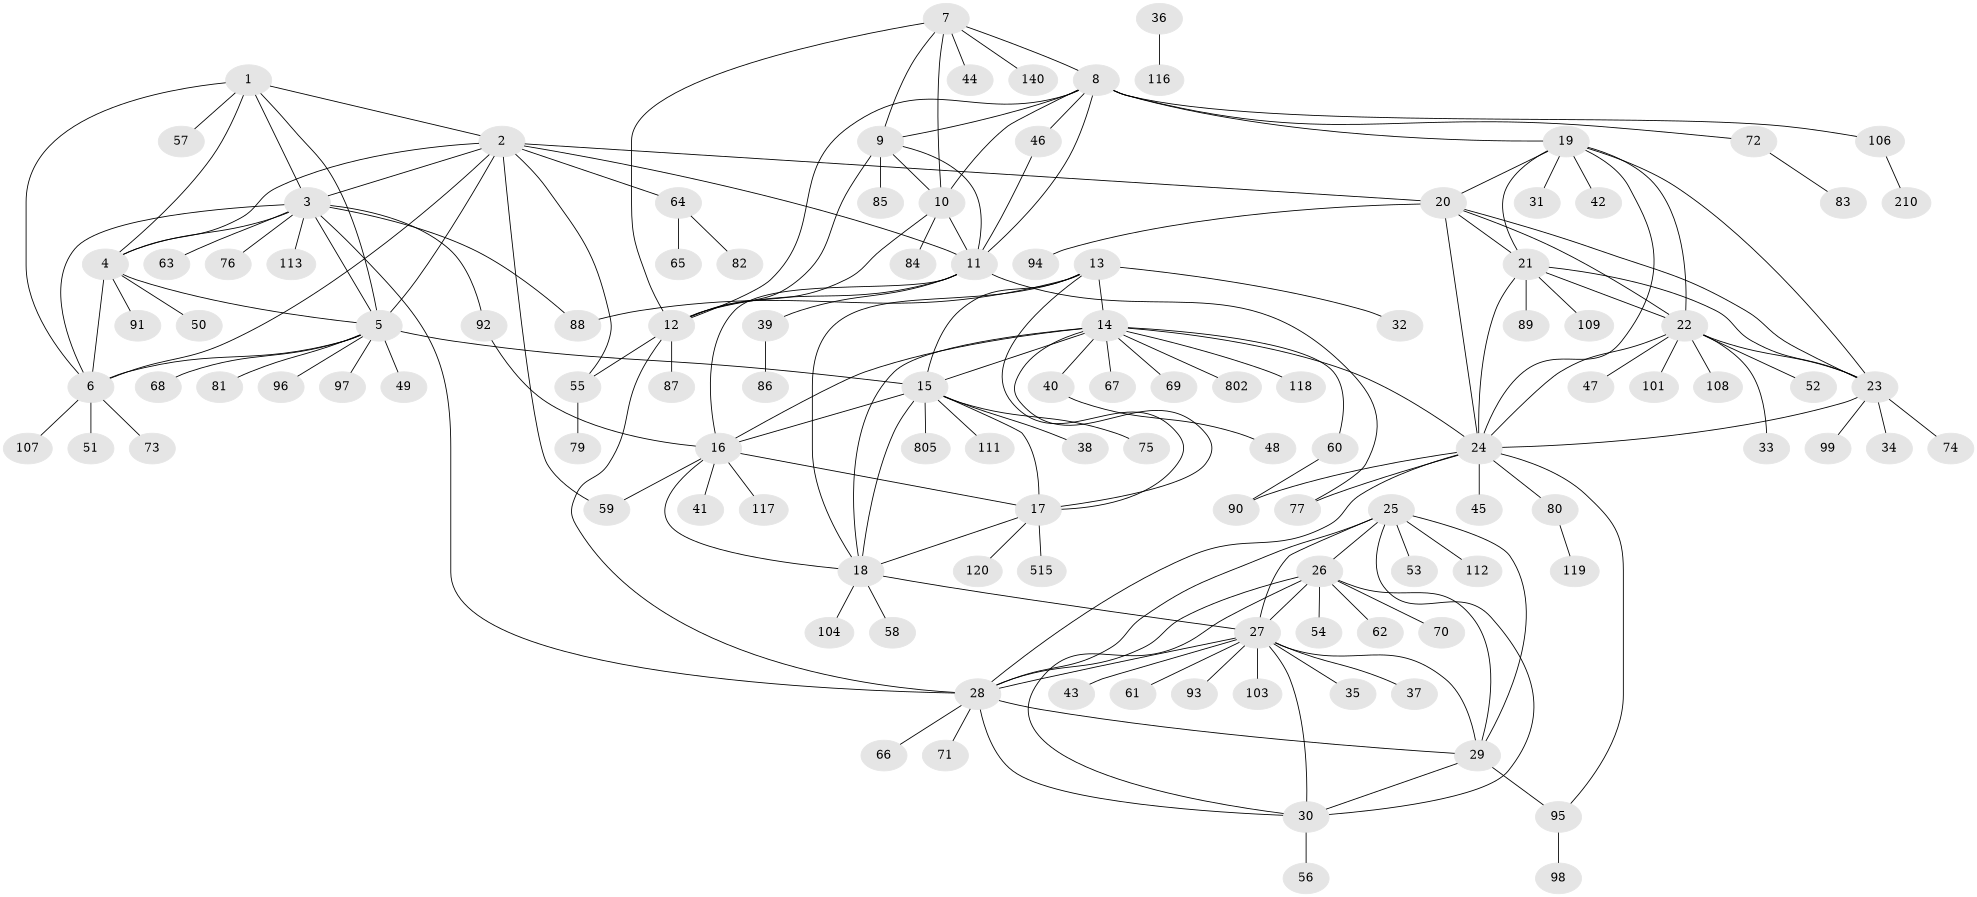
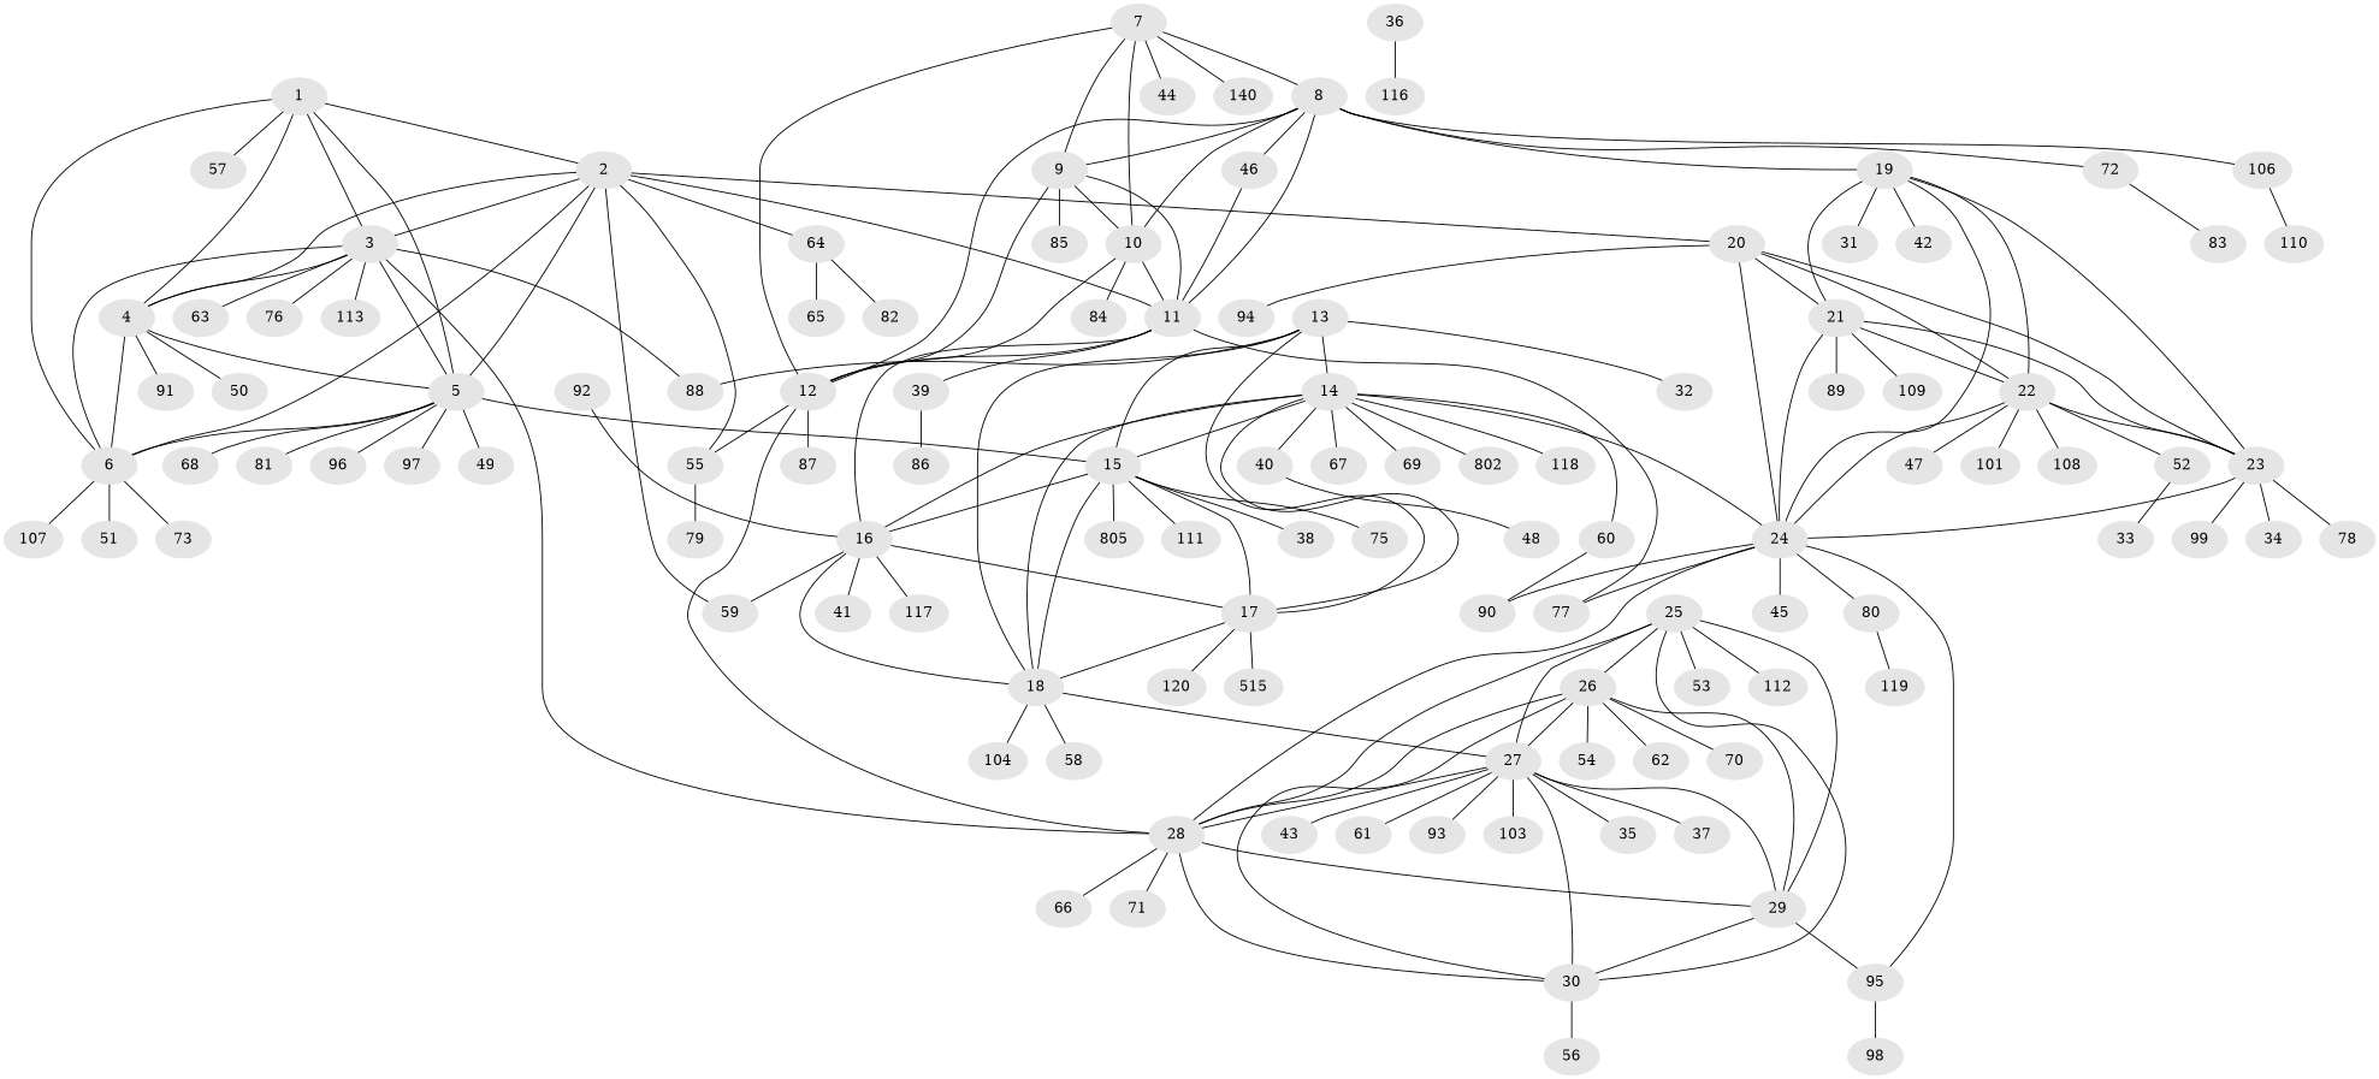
  graph {
    node [color=gray90 style=filled]
    1
    2
    3
    4
    5
    6
    57
    11
    20
    55
    59
    64
    28
    63
    76
    88
    92
    113
    50
    91
    15
    49
    68
    81
    96
    97
    51
    73
    107
    12
    16
    39
    77
    24
    21
    22
    23
    94
    79
    65
    82
    71
    29
    30
    66
    17
    18
    38
    75
    n50 [label=805]
    111
    7
    8
    9
    10
    44
    n57 [label=140]
    19
    46
    72
    106
    85
    84
    87
    31
    42
    83
-   110 [label=210]
+   110
    41
    117
    86
    36
    116
    13
    14
    32
    40
    60
    67
    69
    n81 [label=802]
    118
    n83 [label=515]
    120
    27
    58
    104
    45
    80
    90
    95
    48
    35
    37
    43
    61
    93
    103
    89
    109
    33
    47
    52
    101
    108
    34
-   74
+   74 [label=78]
    99
    119
    25
    26
    53
    112
    54
    62
    70
    56
    98
    1 -- 2
    1 -- 3
    1 -- 4
    1 -- 5
    1 -- 6
    1 -- 57
    2 -- 3
    2 -- 4
    2 -- 5
    2 -- 6
    2 -- 11
    2 -- 20
    2 -- 55
    2 -- 59
    2 -- 64
    3 -- 4
    3 -- 5
    3 -- 6
    3 -- 28
    3 -- 63
    3 -- 76
    3 -- 88
-   3 -- 92
    3 -- 113
    4 -- 5
    4 -- 6
    4 -- 50
    4 -- 91
    5 -- 6
    5 -- 15
    5 -- 49
    5 -- 68
    5 -- 81
    5 -- 96
    5 -- 97
    6 -- 51
    6 -- 73
    6 -- 107
    11 -- 12
    11 -- 16
    11 -- 39
    11 -- 77
    20 -- 24
    20 -- 21
    20 -- 22
    20 -- 23
    20 -- 94
    55 -- 79
    64 -- 65
    64 -- 82
    28 -- 71
    28 -- 29
    28 -- 30
    28 -- 66
    92 -- 16
    15 -- 16
    15 -- 17
    15 -- 18
    15 -- 38
    15 -- 75
    15 -- n50
    15 -- 111
    12 -- 55
    12 -- 28
    12 -- 87
    16 -- 59
    16 -- 17
    16 -- 18
    16 -- 41
    16 -- 117
    39 -- 86
    24 -- 28
    24 -- 77
    24 -- 45
    24 -- 80
    24 -- 90
    24 -- 95
    21 -- 24
    21 -- 22
    21 -- 23
    21 -- 89
    21 -- 109
    22 -- 24
    22 -- 23
-   22 -- 33
+   52 -- 33
    22 -- 47
    22 -- 52
    22 -- 101
    22 -- 108
    23 -- 24
    23 -- 34
    23 -- 74
    23 -- 99
    29 -- 30
    29 -- 95
    30 -- 56
    17 -- 18
    17 -- n83
    17 -- 120
    18 -- 27
    18 -- 58
    18 -- 104
    7 -- 12
    7 -- 8
    7 -- 9
    7 -- 10
    7 -- 44
    7 -- n57
    8 -- 11
    8 -- 12
    8 -- 9
    8 -- 10
    8 -- 19
    8 -- 46
    8 -- 72
    8 -- 106
    9 -- 11
    9 -- 12
    9 -- 10
    9 -- 85
    10 -- 11
    10 -- 12
    10 -- 84
-   19 -- 20
    19 -- 24
    19 -- 21
    19 -- 22
    19 -- 23
    19 -- 31
    19 -- 42
    46 -- 11
    72 -- 83
    106 -- 110
    36 -- 116
    13 -- 88
    13 -- 15
    13 -- 17
    13 -- 18
    13 -- 14
    13 -- 32
    14 -- 15
    14 -- 16
    14 -- 24
    14 -- 17
    14 -- 18
    14 -- 40
    14 -- 60
    14 -- 67
    14 -- 69
    14 -- n81
    14 -- 118
    40 -- 48
    60 -- 90
    27 -- 28
    27 -- 29
    27 -- 30
    27 -- 35
    27 -- 37
    27 -- 43
    27 -- 61
    27 -- 93
    27 -- 103
    80 -- 119
    95 -- 98
    25 -- 28
    25 -- 29
    25 -- 30
    25 -- 27
    25 -- 26
    25 -- 53
    25 -- 112
    26 -- 28
    26 -- 29
    26 -- 30
    26 -- 27
    26 -- 54
    26 -- 62
    26 -- 70
  }
